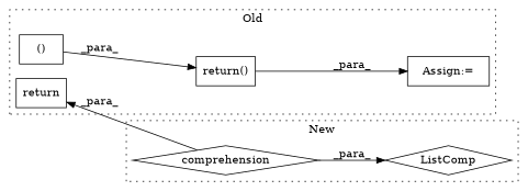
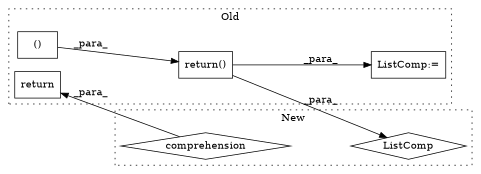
  digraph {
    rankdir=LR
    node [l=3 shape=box]
    n1 [a=75 l="14,1" label="return()" s="1151,1214"]
-   n2 [a=68 label="Assign:=" s=1148]
+   n2 [a=68 label="ListComp:=" s=1148]
    n3 [a=54 l=20 label="()" s=1193]
    n4 [a=93 l=7 label=return s=1584]
    n5 [a=106 l=49 label=ListComp s=1119 shape=diamond]
    n6 [a=45 label=comprehension s=1150 shape=diamond]
    subgraph cluster_1 {
      label=Old
      style=dotted
      n1
      n2
      n3
      n4
    }
    subgraph cluster_2 {
      label=New
      style=dotted
      n5
      n6
    }
    n1 -> n2 [label=_para_]
    n3 -> n1 [label=_para_]
    n6 -> n4 [label=_para_]
-   n6 -> n5 [label=_para_]
+   n1 -> n5 [label=_para_]
  }
